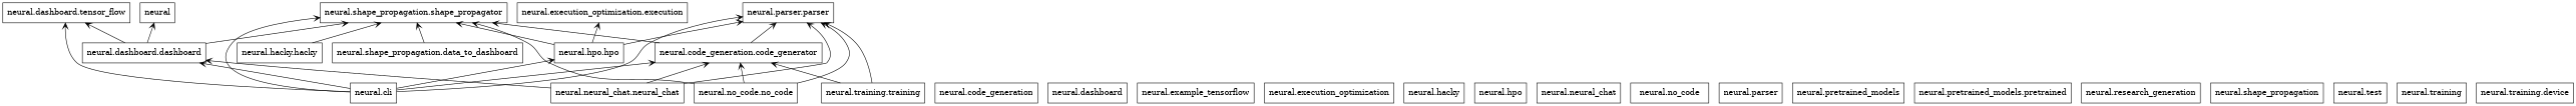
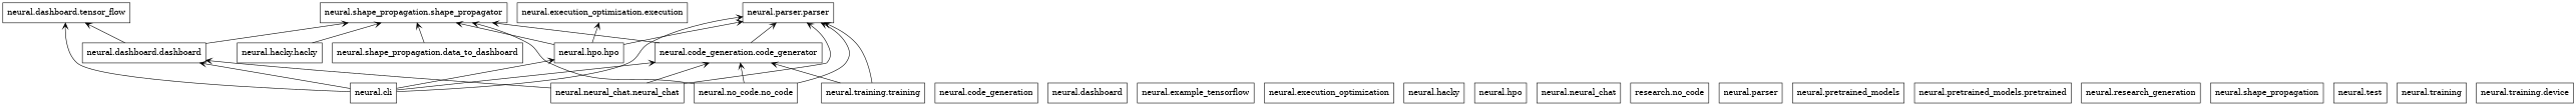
  digraph {
    rankdir=BT
    node [color=black shape=box style=solid]
    edge [arrowhead=open arrowtail=none]
-   n1 [label=neural]
    n2 [label="neural.cli"]
    n3 [label="neural.code_generation.code_generator"]
    n4 [label="neural.dashboard.dashboard"]
    n5 [label="neural.dashboard.tensor_flow"]
    n6 [label="neural.hpo.hpo"]
    n7 [label="neural.parser.parser"]
    n8 [label="neural.shape_propagation.shape_propagator"]
    n9 [label="neural.execution_optimization.execution"]
    n10 [label="neural.code_generation"]
    n11 [label="neural.dashboard"]
    n12 [label="neural.example_tensorflow"]
    n13 [label="neural.execution_optimization"]
    n14 [label="neural.hacky"]
    n15 [label="neural.hacky.hacky"]
    n16 [label="neural.hpo"]
    n17 [label="neural.neural_chat"]
    n18 [label="neural.neural_chat.neural_chat"]
-   n19 [label="neural.no_code"]
+   n19 [label="research.no_code"]
    n20 [label="neural.no_code.no_code"]
    n21 [label="neural.parser"]
    n22 [label="neural.pretrained_models"]
    n23 [label="neural.pretrained_models.pretrained"]
    n24 [label="neural.research_generation"]
    n25 [label="neural.shape_propagation"]
    n26 [label="neural.shape_propagation.data_to_dashboard"]
    n27 [label="neural.test"]
    n28 [label="neural.training"]
    n29 [label="neural.training.device"]
    n30 [label="neural.training.training"]
    n2 -> n3
    n2 -> n4
    n2 -> n5
    n2 -> n6
    n2 -> n7
-   n2 -> n8
    n3 -> n7
    n3 -> n8
-   n4 -> n1
    n4 -> n5
    n4 -> n8
    n6 -> n7
    n6 -> n8
    n6 -> n9
    n15 -> n8
    n18 -> n3
    n18 -> n4
    n18 -> n7
    n20 -> n3
    n20 -> n7
    n20 -> n8
    n26 -> n8
    n30 -> n3
    n30 -> n7
  }
